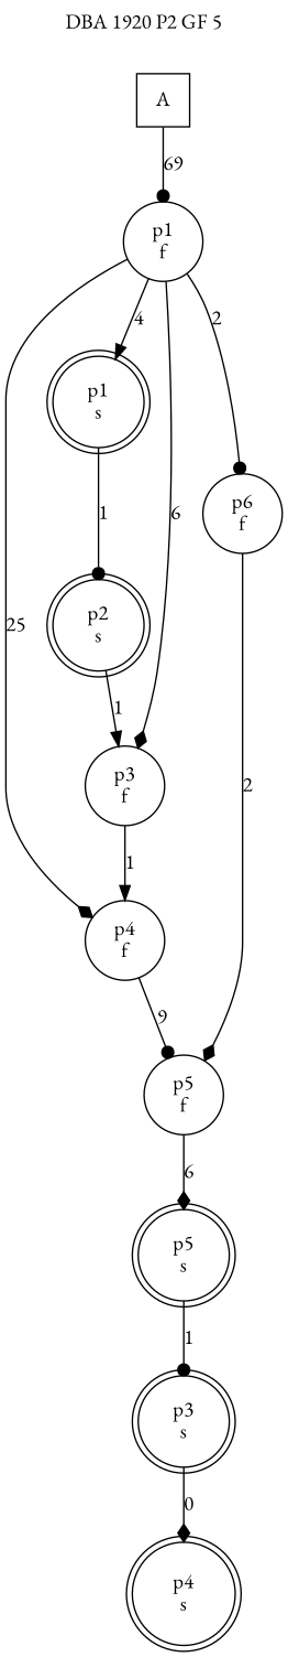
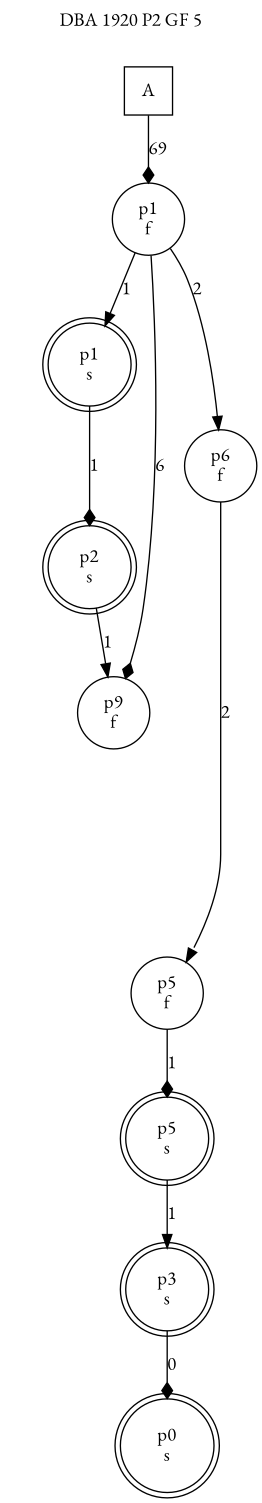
  digraph {
    fontname="EB Garamond"
    label=" DBA 1920 P2 GF 5 "
    labelloc=tl
    rankdir=TB
    node [fontname="EB Garamond" shape=circle]
    edge [arrowhead=dot fontname="EB Garamond"]
    n1 [label=A shape=square]
    n2 [label="p1\nf"]
-   n3 [label="p4\nf"]
    n4 [label="p6\nf"]
-   n5 [label="p3\nf"]
+   n5 [label="p9\nf"]
    n6 [label="p1\ns" shape=doublecircle]
    n7 [label="p5\nf"]
    n8 [label="p2\ns" shape=doublecircle]
    n9 [label="p5\ns" shape=doublecircle]
    n10 [label="p3\ns" shape=doublecircle]
-   n11 [label="p4\ns" shape=doublecircle]
-   n1 -> n2 [label=69]
-   n2 -> n3 [arrowhead=diamond label=25]
-   n2 -> n4 [label=2]
+   n11 [label="p0\ns" shape=doublecircle]
+   n1 -> n2 [arrowhead=diamond label=69]
+   n2 -> n4 [arrowhead=normal label=2]
    n2 -> n5 [arrowhead=diamond label=6]
-   n2 -> n6 [arrowhead=normal label=4]
-   n3 -> n7 [label=9]
-   n4 -> n7 [arrowhead=diamond label=2]
-   n5 -> n3 [arrowhead=normal label=1]
-   n6 -> n8 [label=1]
-   n7 -> n9 [arrowhead=diamond label=6]
+   n2 -> n6 [arrowhead=normal label=1]
+   n4 -> n7 [arrowhead=normal label=2]
+   n6 -> n8 [arrowhead=diamond label=1]
+   n7 -> n9 [arrowhead=diamond label=1]
    n8 -> n5 [arrowhead=normal label=1]
-   n9 -> n10 [label=1]
+   n9 -> n10 [arrowhead=normal label=1]
    n10 -> n11 [arrowhead=diamond label=0]
  }
